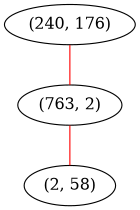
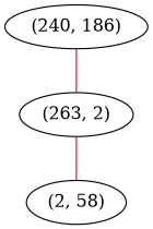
  graph {
    edge [color=red weight=1]
-   "(240, 186)" [label="(240, 176)"]
-   "(263, 2)" [label="(763, 2)"]
+   "(240, 186)"
+   "(263, 2)"
    "(2, 58)"
    "(240, 186)" -- "(263, 2)"
    "(263, 2)" -- "(2, 58)"
  }
